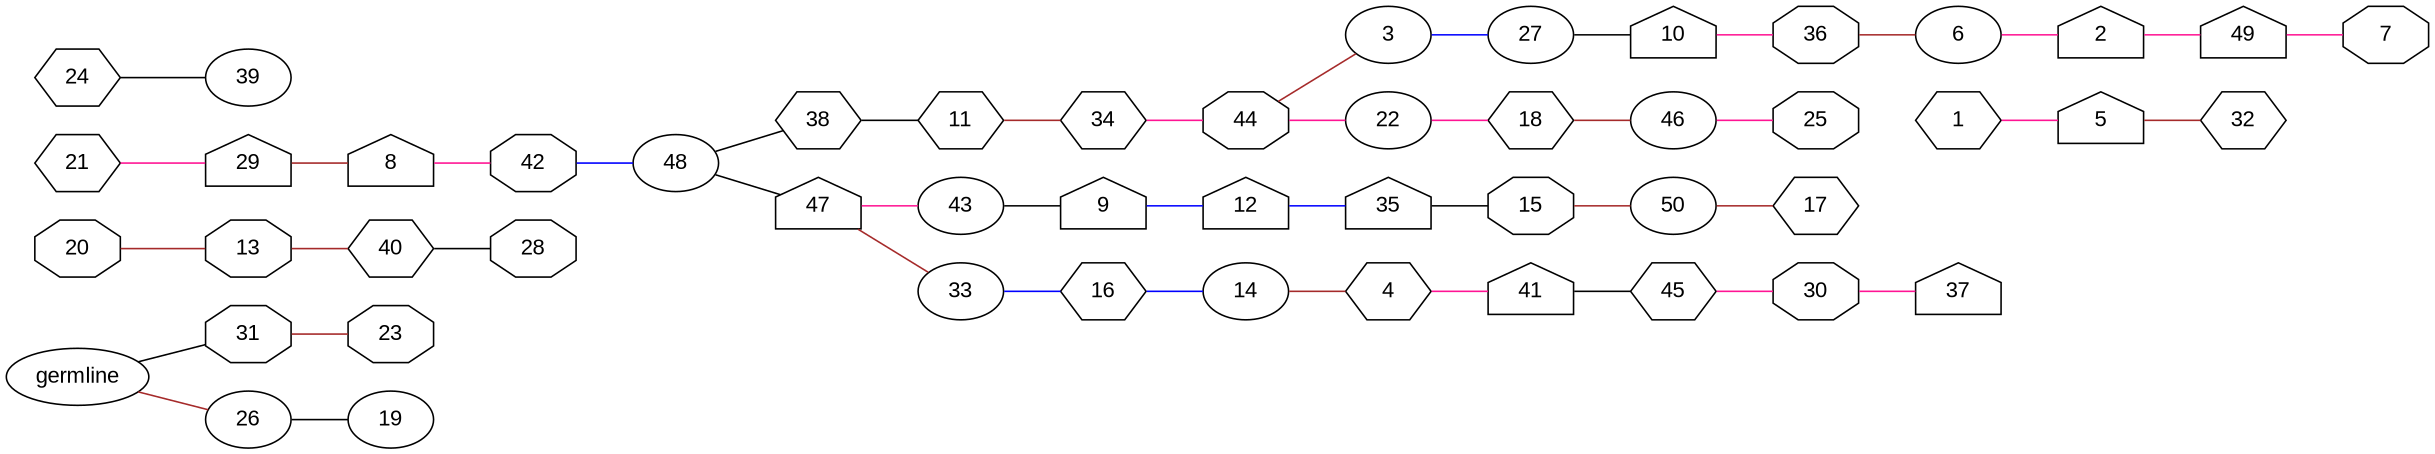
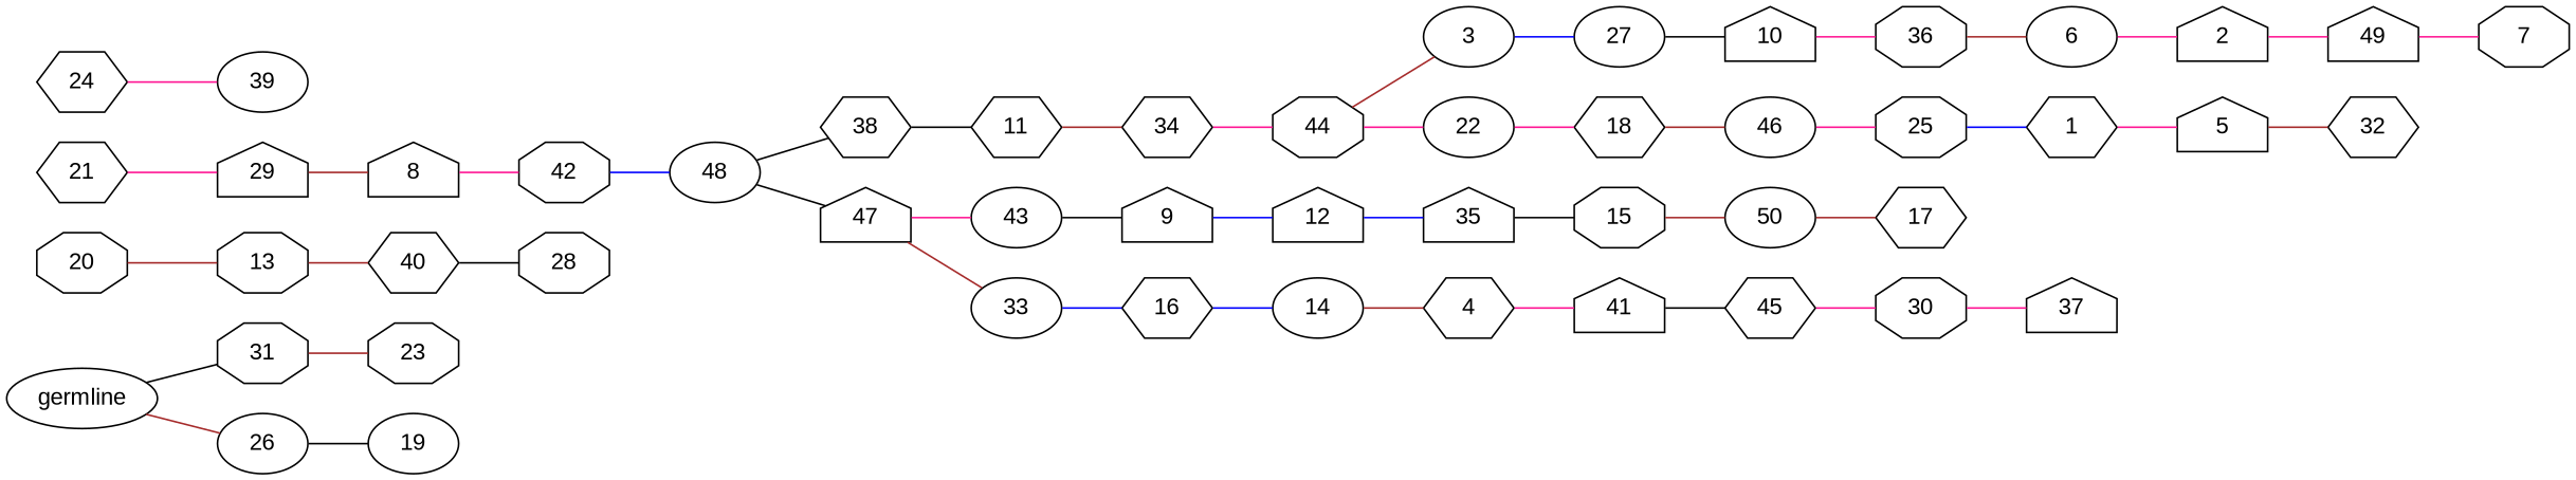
  graph {
    fontname="Liberation Sans"
    rankdir=LR
    splines=line
    node [fontname="Liberation Sans" shape=ellipse]
    edge [color=deeppink fontname="Liberation Sans"]
    n1 [label=germline]
    n2 [label=31 shape=octagon]
    n3 [label=26]
    n4 [label=23 shape=octagon]
    n5 [label=19]
    n6 [label=20 shape=octagon]
    n7 [label=13 shape=octagon]
    n8 [label=40 shape=hexagon]
    n9 [label=28 shape=octagon]
    n10 [label=21 shape=hexagon]
    n11 [label=29 shape=house]
    n12 [label=8 shape=house]
    n13 [label=42 shape=octagon]
    n14 [label=48]
    n15 [label=38 shape=hexagon]
    n16 [label=47 shape=house]
    n17 [label=11 shape=hexagon]
    n18 [label=43]
    n19 [label=33]
    n20 [label=34 shape=hexagon]
    n21 [label=44 shape=octagon]
    n22 [label=3]
    n23 [label=22]
    n24 [label=27]
    n25 [label=18 shape=hexagon]
    n26 [label=10 shape=house]
    n27 [label=36 shape=octagon]
    n28 [label=6]
    n29 [label=2 shape=house]
    n30 [label=49 shape=house]
    n31 [label=7 shape=octagon]
    n32 [label=46]
    n33 [label=25 shape=octagon]
    n34 [label=1 shape=hexagon]
    n35 [label=5 shape=house]
    n36 [label=32 shape=hexagon]
    n37 [label=24 shape=hexagon]
    n38 [label=39]
    n39 [label=9 shape=house]
    n40 [label=16 shape=hexagon]
    n41 [label=12 shape=house]
    n42 [label=35 shape=house]
    n43 [label=15 shape=octagon]
    n44 [label=50]
    n45 [label=17 shape=hexagon]
    n46 [label=14]
    n47 [label=4 shape=hexagon]
    n48 [label=41 shape=house]
    n49 [label=45 shape=hexagon]
    n50 [label=30 shape=octagon]
    n51 [label=37 shape=house]
    n1 -- n2 [color=black]
    n1 -- n3 [color=brown]
    n2 -- n4 [color=brown]
    n3 -- n5 [color=black]
    n6 -- n7 [color=brown]
    n7 -- n8 [color=brown]
    n8 -- n9 [color=black]
    n10 -- n11
    n11 -- n12 [color=brown]
    n12 -- n13
    n13 -- n14 [color=blue]
    n14 -- n15 [color=black]
    n14 -- n16 [color=black]
    n15 -- n17 [color=black]
    n16 -- n18
    n16 -- n19 [color=brown]
    n17 -- n20 [color=brown]
    n18 -- n39 [color=black]
    n19 -- n40 [color=blue]
    n20 -- n21
    n21 -- n22 [color=brown]
    n21 -- n23
    n22 -- n24 [color=blue]
    n23 -- n25
    n24 -- n26 [color=black]
    n25 -- n32 [color=brown]
    n26 -- n27
    n27 -- n28 [color=brown]
    n28 -- n29
    n29 -- n30
    n30 -- n31
    n32 -- n33
+   n33 -- n34 [color=blue]
    n34 -- n35
    n35 -- n36 [color=brown]
-   n37 -- n38 [color=black]
+   n37 -- n38
    n39 -- n41 [color=blue]
    n40 -- n46 [color=blue]
    n41 -- n42 [color=blue]
    n42 -- n43 [color=black]
    n43 -- n44 [color=brown]
    n44 -- n45 [color=brown]
    n46 -- n47 [color=brown]
    n47 -- n48
    n48 -- n49 [color=black]
    n49 -- n50
    n50 -- n51
  }
